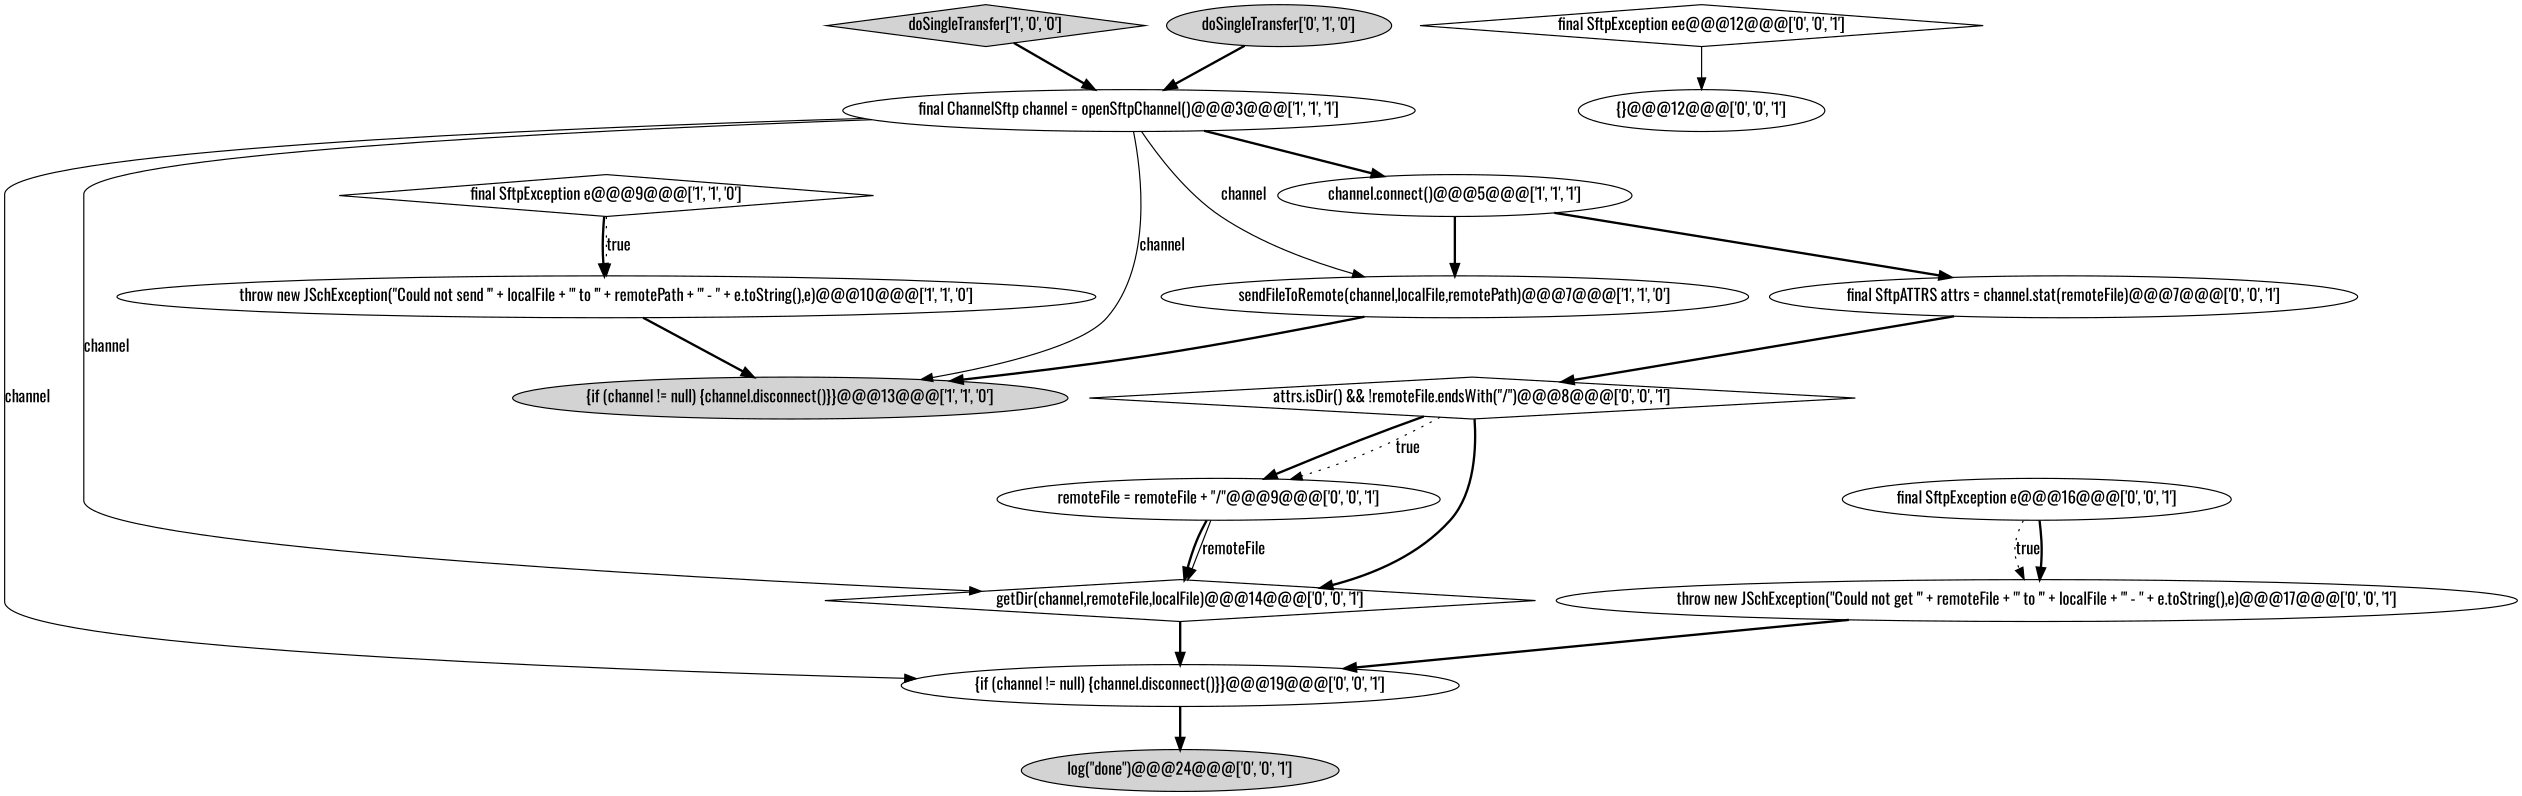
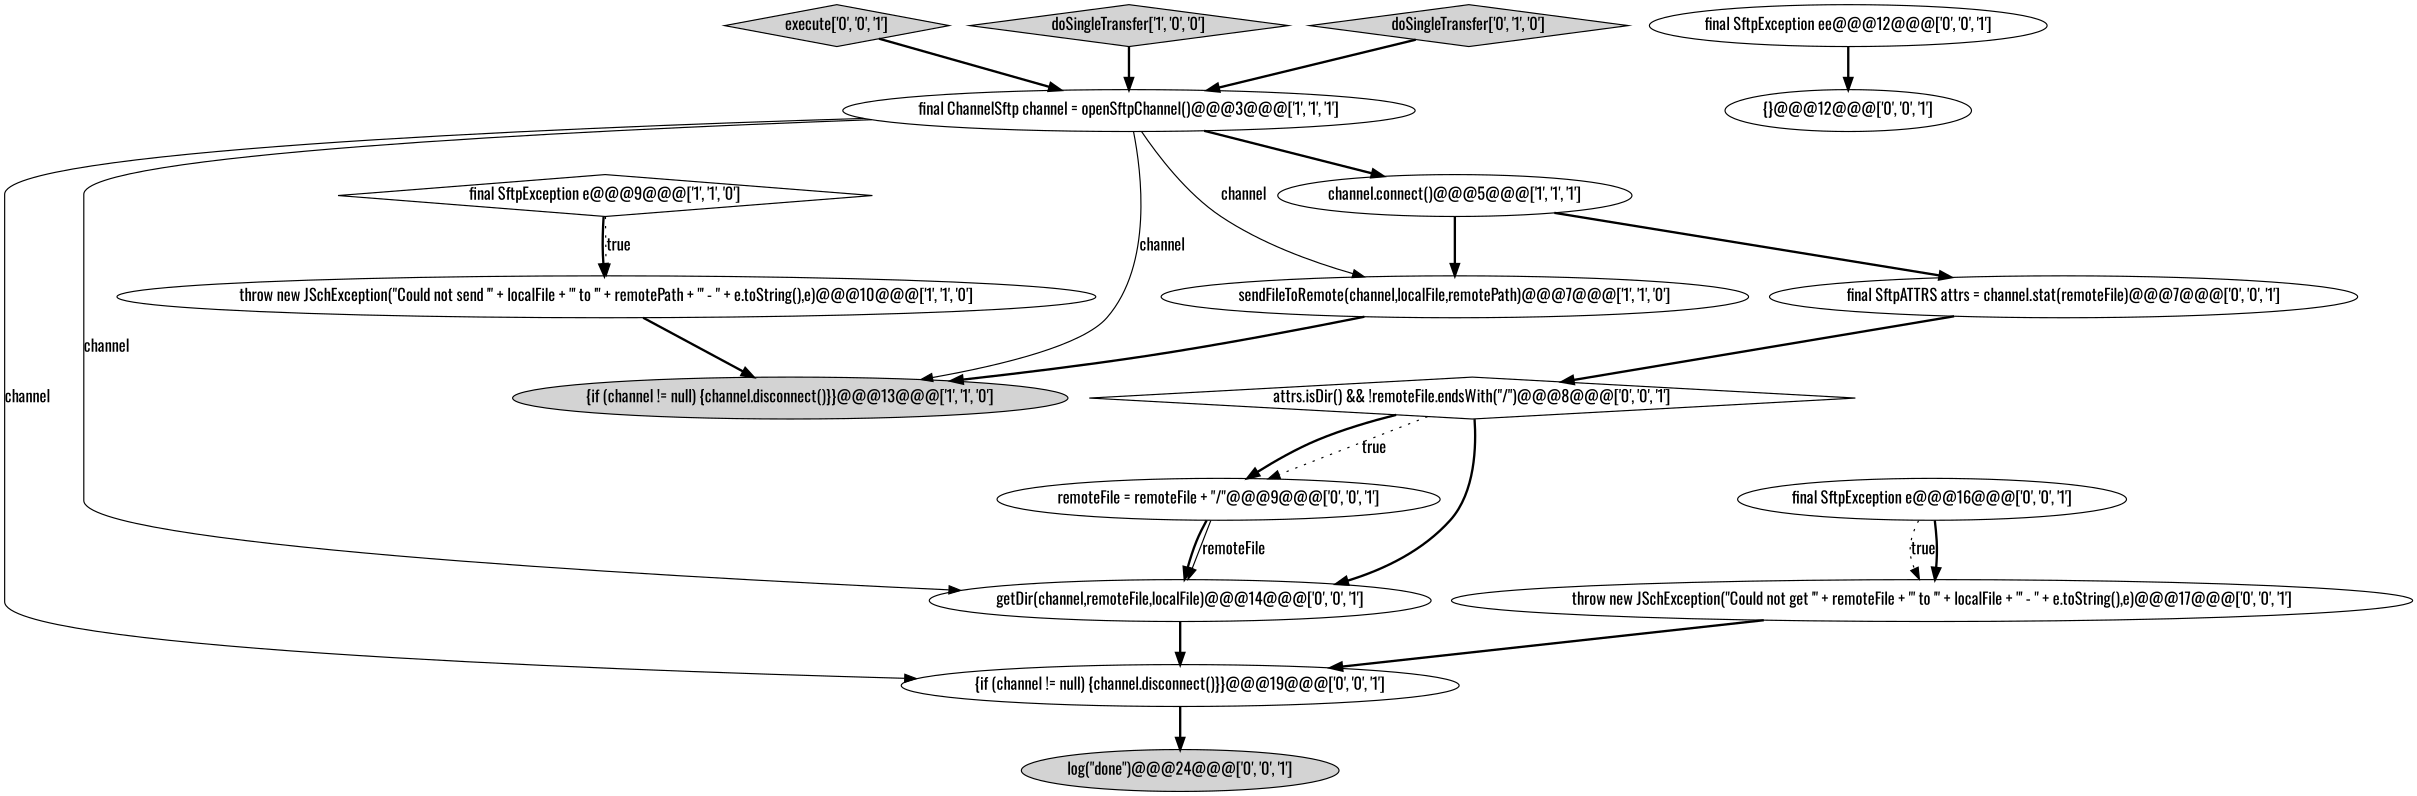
  digraph {
    fontname=Oswald
    node [fillcolor=white fontname=Oswald shape=ellipse style=filled]
    edge [fontname=Oswald style=bold]
    n1 [label="remoteFile = remoteFile + \"/\"@@@9@@@['0', '0', '1']"]
-   n2 [label="getDir(channel,remoteFile,localFile)@@@14@@@['0', '0', '1']" shape=diamond]
+   n2 [label="getDir(channel,remoteFile,localFile)@@@14@@@['0', '0', '1']"]
    n3 [label="{if (channel != null) {channel.disconnect()}}@@@19@@@['0', '0', '1']"]
    n4 [fillcolor=lightgray label="{if (channel != null) {channel.disconnect()}}@@@13@@@['1', '1', '0']"]
-   n5 [label="final SftpException ee@@@12@@@['0', '0', '1']" shape=diamond]
+   n5 [label="final SftpException ee@@@12@@@['0', '0', '1']"]
    n6 [label="{}@@@12@@@['0', '0', '1']"]
    n7 [label="throw new JSchException(\"Could not send '\" + localFile + \"' to '\" + remotePath + \"' - \" + e.toString(),e)@@@10@@@['1', '1', '0']"]
    n8 [label="final SftpException e@@@9@@@['1', '1', '0']" shape=diamond]
    n9 [fillcolor=lightgray label="log(\"done\")@@@24@@@['0', '0', '1']"]
+   n10 [fillcolor=lightgray label="execute['0', '0', '1']" shape=diamond]
    n11 [label="final ChannelSftp channel = openSftpChannel()@@@3@@@['1', '1', '1']"]
    n12 [label="channel.connect()@@@5@@@['1', '1', '1']"]
    n13 [label="sendFileToRemote(channel,localFile,remotePath)@@@7@@@['1', '1', '0']"]
    n14 [fillcolor=lightgray label="doSingleTransfer['1', '0', '0']" shape=diamond]
    n15 [label="final SftpException e@@@16@@@['0', '0', '1']"]
    n16 [label="throw new JSchException(\"Could not get '\" + remoteFile + \"' to '\" + localFile + \"' - \" + e.toString(),e)@@@17@@@['0', '0', '1']"]
    n17 [label="final SftpATTRS attrs = channel.stat(remoteFile)@@@7@@@['0', '0', '1']"]
    n18 [label="attrs.isDir() && !remoteFile.endsWith(\"/\")@@@8@@@['0', '0', '1']" shape=diamond]
-   n19 [fillcolor=lightgray label="doSingleTransfer['0', '1', '0']"]
+   n19 [fillcolor=lightgray label="doSingleTransfer['0', '1', '0']" shape=diamond]
    n1 -> n2
    n1 -> n2 [label=remoteFile style=solid]
    n2 -> n3
    n3 -> n9
-   n5 -> n6 [style=solid]
+   n5 -> n6
    n7 -> n4
    n8 -> n7
    n8 -> n7 [label=true style=dotted]
+   n10 -> n11
    n11 -> n2 [label=channel style=solid]
    n11 -> n3 [label=channel style=solid]
    n11 -> n4 [label=channel style=solid]
    n11 -> n12
    n11 -> n13 [label=channel style=solid]
    n12 -> n13
    n12 -> n17
    n13 -> n4
    n14 -> n11
    n15 -> n16 [label=true style=dotted]
    n15 -> n16
    n16 -> n3
    n17 -> n18
    n18 -> n1
    n18 -> n1 [label=true style=dotted]
    n18 -> n2
    n19 -> n11
  }
